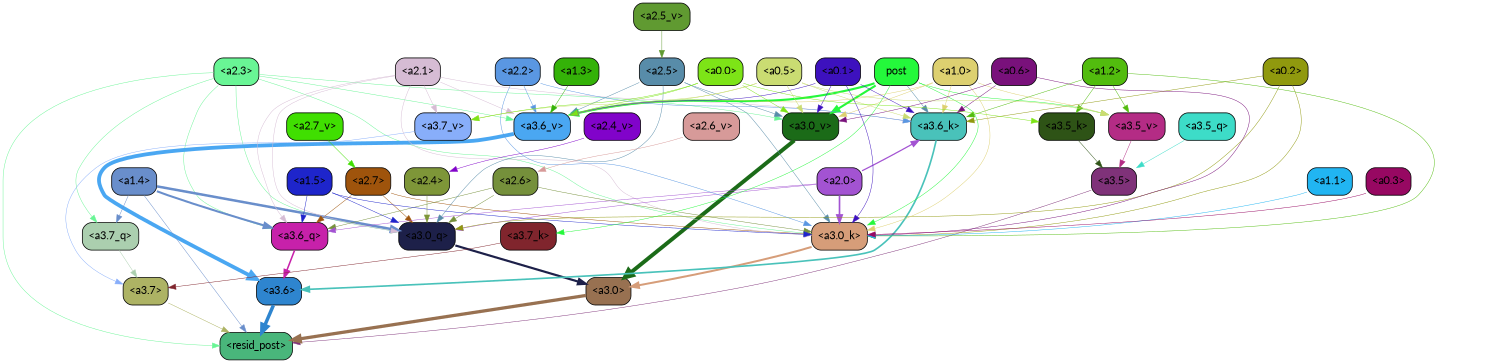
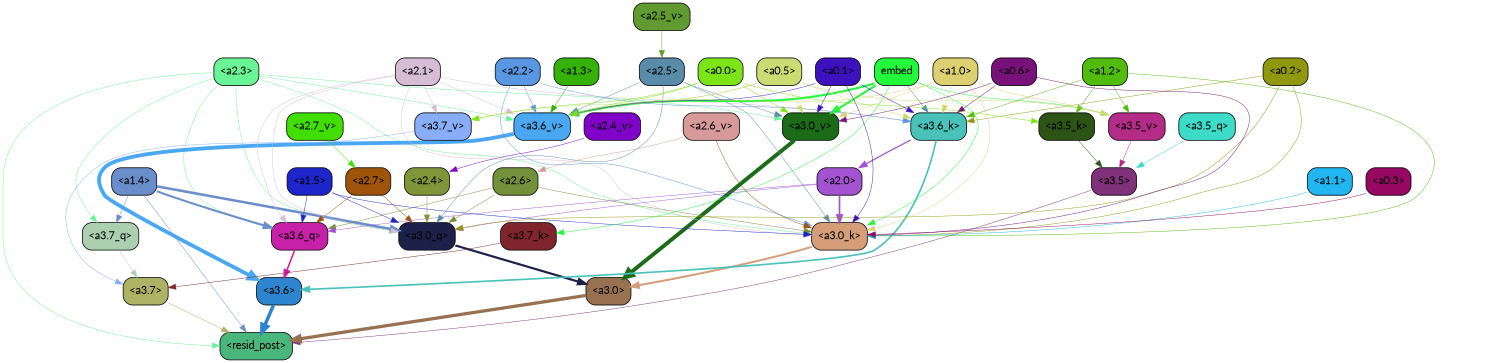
  strict digraph {
    fontname=Lato
    splines=true
    node [color=black fontname=Lato shape=box style="filled, rounded"]
    edge [color="#69f595" fontname=Lato penwidth=0.6]
    "<a3.7>" [fillcolor="#adb364"]
    "<resid_post>" [fillcolor="#49b67b"]
    "<a3.6>" [fillcolor="#2e85cf"]
    "<a3.5>" [fillcolor="#7f3279"]
    "<a3.0>" [fillcolor="#987151"]
    "<a2.3>" [fillcolor="#69f595"]
    "<a3.7_q>" [fillcolor="#abcfaf"]
    "<a3.6_q>" [fillcolor="#c721aa"]
    "<a3.0_q>" [fillcolor="#1d2049"]
    "<a3.0_k>" [fillcolor="#d69d79"]
    "<a3.6_v>" [fillcolor="#4aa7f2"]
    "<a3.0_v>" [fillcolor="#1b6b18"]
    "<a1.4>" [fillcolor="#698ecb"]
    "<a3.5_q>" [fillcolor="#3ddcc8"]
    "<a3.7_k>" [fillcolor="#80252d"]
    "<a3.6_k>" [fillcolor="#49c2ba"]
    "<a3.5_k>" [fillcolor="#2e5316"]
    "<a3.7_v>" [fillcolor="#88aefa"]
    "<a3.5_v>" [fillcolor="#b42c85"]
    "<a2.7>" [fillcolor="#9f540c"]
    "<a2.6>" [fillcolor="#75903b"]
    "<a2.1>" [fillcolor="#d6bcd4"]
    "<a2.0>" [fillcolor="#a353d2"]
    "<a1.5>" [fillcolor="#1e25cb"]
    "<a2.5>" [fillcolor="#588ca9"]
    "<a2.4>" [fillcolor="#7e9638"]
    "<a0.2>" [fillcolor="#90990e"]
-   embed [fillcolor="#24f83b" label=post]
+   embed [fillcolor="#24f83b"]
    "<a2.2>" [fillcolor="#5a97e2"]
    "<a1.2>" [fillcolor="#52bc0e"]
    "<a1.0>" [fillcolor="#ddd070"]
    "<a0.6>" [fillcolor="#79117b"]
    "<a0.5>" [fillcolor="#cadc72"]
    "<a0.1>" [fillcolor="#3d11be"]
    "<a0.0>" [fillcolor="#7de417"]
    "<a1.1>" [fillcolor="#21b5f2"]
    "<a0.3>" [fillcolor="#970862"]
    "<a1.3>" [fillcolor="#34b208"]
    "<a2.7_v>" [fillcolor="#40df01"]
    "<a2.6_v>" [fillcolor="#d79a99"]
    "<a2.5_v>" [fillcolor="#609a31"]
    "<a2.4_v>" [fillcolor="#8103ca"]
    "<a3.7>" -> "<resid_post>" [color="#adb364" penwidth=0.6239100098609924]
    "<a3.6>" -> "<resid_post>" [color="#2e85cf" penwidth=4.569062113761902]
    "<a3.5>" -> "<resid_post>" [color="#7f3279"]
    "<a3.0>" -> "<resid_post>" [color="#987151" penwidth=4.283544182777405]
    "<a2.3>" -> "<resid_post>"
    "<a2.3>" -> "<a3.7_q>"
    "<a2.3>" -> "<a3.6_q>"
    "<a2.3>" -> "<a3.0_q>"
    "<a2.3>" -> "<a3.0_k>"
    "<a2.3>" -> "<a3.6_v>"
    "<a2.3>" -> "<a3.0_v>"
    "<a3.7_q>" -> "<a3.7>" [color="#abcfaf"]
    "<a3.6_q>" -> "<a3.6>" [color="#c721aa" penwidth=2.03758105635643]
    "<a3.0_q>" -> "<a3.0>" [color="#1d2049" penwidth=2.8638100624084473]
    "<a3.0_k>" -> "<a3.0>" [color="#d69d79" penwidth=2.6274144649505615]
    "<a3.6_v>" -> "<a3.6>" [color="#4aa7f2" penwidth=5.002329230308533]
    "<a3.0_v>" -> "<a3.0>" [color="#1b6b18" penwidth=5.188832879066467]
    "<a1.4>" -> "<resid_post>" [color="#698ecb"]
    "<a1.4>" -> "<a3.7_q>" [color="#698ecb"]
    "<a1.4>" -> "<a3.6_q>" [color="#698ecb" penwidth=2.6908124685287476]
    "<a1.4>" -> "<a3.0_q>" [color="#698ecb" penwidth=3.32076895236969]
    "<a3.5_q>" -> "<a3.5>" [color="#3ddcc8"]
    "<a3.7_k>" -> "<a3.7>" [color="#80252d"]
    "<a3.6_k>" -> "<a3.6>" [color="#49c2ba" penwidth=2.174198240041733]
    "<a3.5_k>" -> "<a3.5>" [color="#2e5316"]
    "<a3.7_v>" -> "<a3.7>" [color="#88aefa"]
    "<a3.5_v>" -> "<a3.5>" [color="#b42c85"]
    "<a2.7>" -> "<a3.6_q>" [color="#9f540c"]
    "<a2.7>" -> "<a3.0_q>" [color="#9f540c"]
-   "<a2.7>" -> "<a3.0_k>" [color="#9f540c"]
+   "<a2.6_v>" -> "<a3.0_k>" [color="#9f540c"]
    "<a2.6>" -> "<a3.6_q>" [color="#75903b"]
    "<a2.6>" -> "<a3.0_q>" [color="#75903b"]
    "<a2.6>" -> "<a3.0_k>" [color="#75903b"]
    "<a2.1>" -> "<a3.6_q>" [color="#d6bcd4"]
    "<a2.1>" -> "<a3.0_q>" [color="#d6bcd4"]
    "<a2.1>" -> "<a3.0_k>" [color="#d6bcd4"]
    "<a2.1>" -> "<a3.6_v>" [color="#d6bcd4"]
    "<a2.1>" -> "<a3.6_k>" [color="#d6bcd4"]
    "<a2.1>" -> "<a3.7_v>" [color="#d6bcd4"]
    "<a2.0>" -> "<a3.6_q>" [color="#a353d2"]
    "<a2.0>" -> "<a3.0_q>" [color="#a353d2"]
    "<a2.0>" -> "<a3.0_k>" [color="#a353d2" penwidth=2.182972814887762]
-   "<a2.0>" -> "<a3.6_k>" [color="#a353d2" penwidth=1.6254686117172241]
+   "<a3.6_k>" -> "<a2.0>" [color="#a353d2" penwidth=1.6254686117172241]
    "<a1.5>" -> "<a3.6_q>" [color="#1e25cb"]
    "<a1.5>" -> "<a3.0_q>" [color="#1e25cb"]
    "<a1.5>" -> "<a3.0_k>" [color="#1e25cb"]
    "<a2.5>" -> "<a3.0_q>" [color="#588ca9"]
    "<a2.5>" -> "<a3.0_k>" [color="#588ca9"]
    "<a2.5>" -> "<a3.6_v>" [color="#588ca9"]
    "<a2.5>" -> "<a3.0_v>" [color="#588ca9"]
    "<a2.4>" -> "<a3.0_q>" [color="#7e9638"]
    "<a0.2>" -> "<a3.0_q>" [color="#90990e"]
    "<a0.2>" -> "<a3.0_k>" [color="#90990e"]
    "<a0.2>" -> "<a3.6_k>" [color="#90990e"]
    embed -> "<a3.0_k>" [color="#24f83b"]
    embed -> "<a3.6_v>" [color="#24f83b" penwidth=2.809220314025879]
    embed -> "<a3.0_v>" [color="#24f83b" penwidth=2.754121422767639]
    embed -> "<a3.7_k>" [color="#24f83b"]
    embed -> "<a3.6_k>" [color="#588ca9"]
    embed -> "<a3.5_v>" [color="#24f83b"]
    "<a2.2>" -> "<a3.0_k>" [color="#5a97e2" penwidth=0.6065438985824585]
    "<a2.2>" -> "<a3.6_v>" [color="#5a97e2"]
    "<a2.2>" -> "<a3.6_k>" [color="#5a97e2"]
    "<a1.2>" -> "<a3.0_k>" [color="#52bc0e"]
    "<a1.2>" -> "<a3.6_k>" [color="#52bc0e"]
    "<a1.2>" -> "<a3.5_k>" [color="#52bc0e"]
    "<a1.2>" -> "<a3.5_v>" [color="#52bc0e"]
    "<a1.0>" -> "<a3.0_k>" [color="#ddd070"]
    "<a1.0>" -> "<a3.6_v>" [color="#ddd070"]
    "<a1.0>" -> "<a3.0_v>" [color="#ddd070"]
    "<a1.0>" -> "<a3.6_k>" [color="#ddd070"]
    "<a1.0>" -> "<a3.5_v>" [color="#ddd070"]
    "<a0.6>" -> "<a3.0_k>" [color="#79117b"]
    "<a0.6>" -> "<a3.0_v>" [color="#79117b"]
    "<a0.6>" -> "<a3.6_k>" [color="#79117b"]
    "<a0.5>" -> "<a3.6_v>" [color="#cadc72"]
    "<a0.5>" -> "<a3.0_v>" [color="#cadc72" penwidth=0.6120390892028809]
    "<a0.5>" -> "<a3.6_k>" [color="#cadc72"]
    "<a0.5>" -> "<a3.7_v>" [color="#cadc72"]
    "<a0.5>" -> "<a3.5_v>" [color="#cadc72"]
    "<a0.1>" -> "<a3.0_k>" [color="#3d11be"]
    "<a0.1>" -> "<a3.6_v>" [color="#3d11be"]
    "<a0.1>" -> "<a3.0_v>" [color="#3d11be"]
    "<a0.1>" -> "<a3.6_k>" [color="#3d11be"]
    "<a0.0>" -> "<a3.6_v>" [color="#7de417"]
    "<a0.0>" -> "<a3.0_v>" [color="#7de417"]
    "<a0.0>" -> "<a3.5_k>" [color="#7de417"]
    "<a0.0>" -> "<a3.7_v>" [color="#7de417"]
    "<a1.1>" -> "<a3.0_k>" [color="#21b5f2"]
    "<a0.3>" -> "<a3.0_k>" [color="#970862"]
    "<a1.3>" -> "<a3.6_v>" [color="#34b208"]
    "<a2.7_v>" -> "<a2.7>" [color="#40df01"]
    "<a2.6_v>" -> "<a2.6>" [color="#d79a99"]
    "<a2.5_v>" -> "<a2.5>" [color="#609a31"]
    "<a2.4_v>" -> "<a2.4>" [color="#8103ca"]
  }
